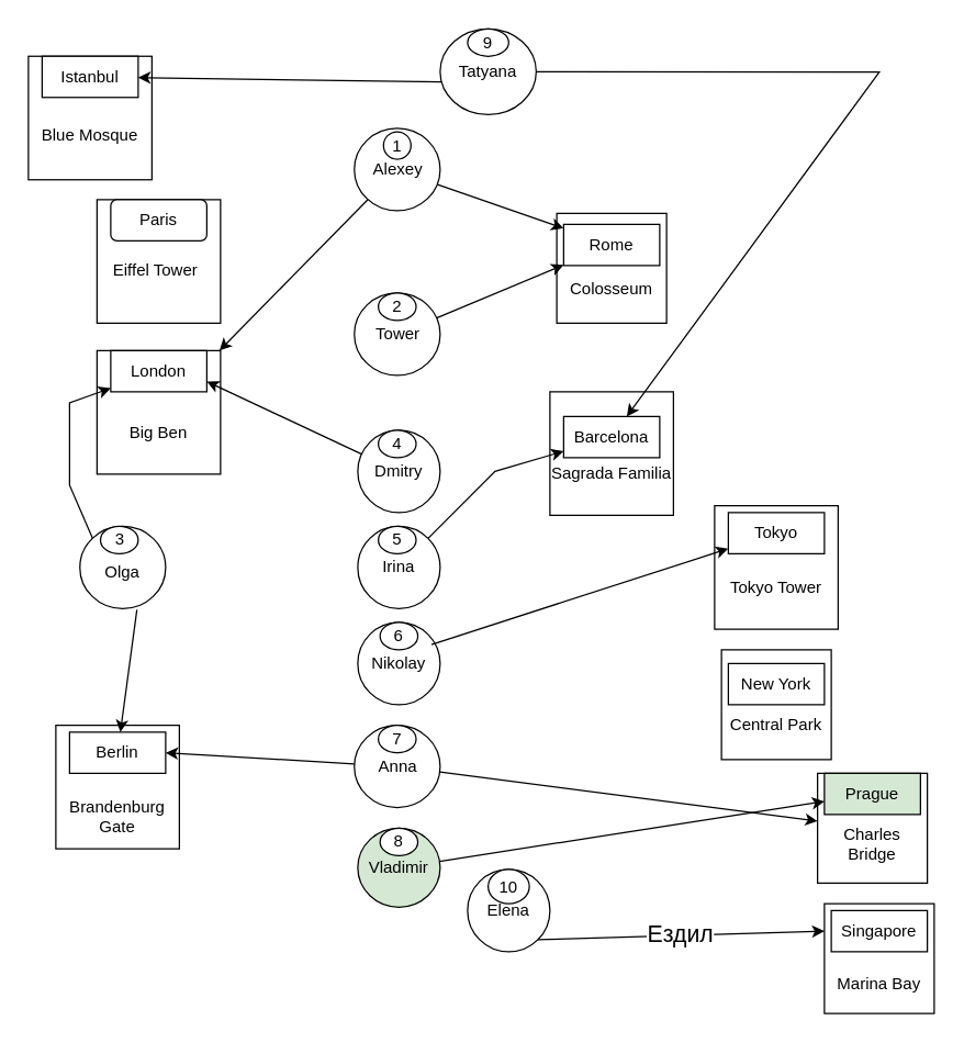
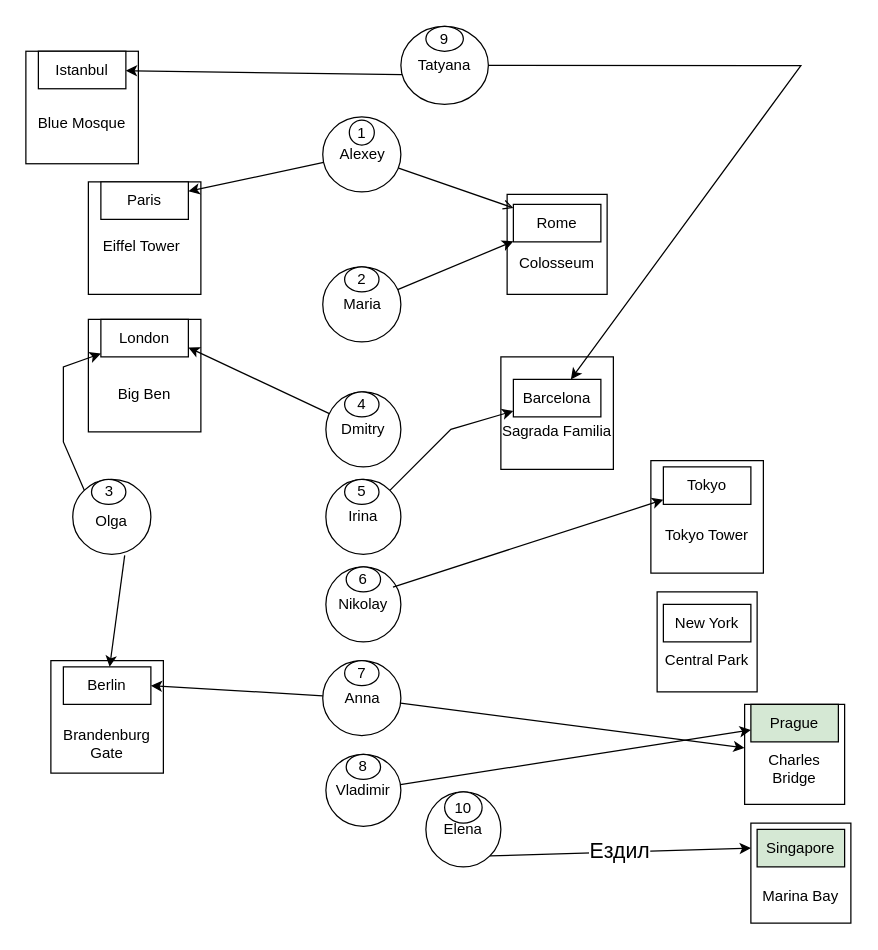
  <mxCell id="0" />
  <mxCell id="1" parent="0" />
  <mxCell id="2" value="Alexey" style="ellipse;whiteSpace=wrap;html=1;" vertex="1" parent="1"><mxGeometry x="257.5" y="93" width="62.5" height="60" as="geometry" /></mxCell>
  <mxCell id="3" value="1" style="ellipse;whiteSpace=wrap;html=1;" vertex="1" parent="1"><mxGeometry x="278.75" y="95.5" width="20" height="20" as="geometry" /></mxCell>
- <mxCell id="4" value="Tower" style="ellipse;whiteSpace=wrap;html=1;" vertex="1" parent="1"><mxGeometry x="257.5" y="213" width="62.5" height="60" as="geometry" /></mxCell>
+ <mxCell id="4" value="Maria" style="ellipse;whiteSpace=wrap;html=1;" vertex="1" parent="1"><mxGeometry x="257.5" y="213" width="62.5" height="60" as="geometry" /></mxCell>
  <mxCell id="5" value="" style="ellipse;whiteSpace=wrap;html=1;" vertex="1" parent="1"><mxGeometry x="57.5" y="383" width="62.5" height="60" as="geometry" /></mxCell>
  <mxCell id="6" value="Dmitry" style="ellipse;whiteSpace=wrap;html=1;" vertex="1" parent="1"><mxGeometry x="260" y="313" width="60" height="60" as="geometry" /></mxCell>
  <mxCell id="7" value="Irina" style="ellipse;whiteSpace=wrap;html=1;" vertex="1" parent="1"><mxGeometry x="260" y="383" width="60" height="60" as="geometry" /></mxCell>
  <mxCell id="8" value="Elena" style="ellipse;whiteSpace=wrap;html=1;" vertex="1" parent="1"><mxGeometry x="340" y="633" width="60" height="60" as="geometry" /></mxCell>
- <mxCell id="9" value="Vladimir" style="ellipse;whiteSpace=wrap;html=1;fillColor=#d5e8d4;" vertex="1" parent="1"><mxGeometry x="260" y="603" width="60" height="57.5" as="geometry" /></mxCell>
+ <mxCell id="9" value="Vladimir" style="ellipse;whiteSpace=wrap;html=1;" vertex="1" parent="1"><mxGeometry x="260" y="603" width="60" height="57.5" as="geometry" /></mxCell>
  <mxCell id="10" value="Anna" style="ellipse;whiteSpace=wrap;html=1;" vertex="1" parent="1"><mxGeometry x="257.5" y="528" width="62.5" height="60" as="geometry" /></mxCell>
  <mxCell id="11" value="Nikolay" style="ellipse;whiteSpace=wrap;html=1;" vertex="1" parent="1"><mxGeometry x="260" y="453" width="60" height="60" as="geometry" /></mxCell>
  <mxCell id="12" value="2" style="ellipse;whiteSpace=wrap;html=1;" vertex="1" parent="1"><mxGeometry x="275" y="213" width="27.5" height="20" as="geometry" /></mxCell>
  <mxCell id="13" value="6" style="ellipse;whiteSpace=wrap;html=1;" vertex="1" parent="1"><mxGeometry x="276.25" y="453" width="27.5" height="20" as="geometry" /></mxCell>
  <mxCell id="14" value="5" style="ellipse;whiteSpace=wrap;html=1;" vertex="1" parent="1"><mxGeometry x="275" y="383" width="27.5" height="20" as="geometry" /></mxCell>
  <mxCell id="15" value="4" style="ellipse;whiteSpace=wrap;html=1;" vertex="1" parent="1"><mxGeometry x="275" y="313" width="27.5" height="20" as="geometry" /></mxCell>
  <mxCell id="16" value="3" style="ellipse;whiteSpace=wrap;html=1;" vertex="1" parent="1"><mxGeometry x="72.5" y="383" width="27.5" height="20" as="geometry" /></mxCell>
  <mxCell id="17" value="10" style="ellipse;whiteSpace=wrap;html=1;" vertex="1" parent="1"><mxGeometry x="355" y="633" width="30" height="25" as="geometry" /></mxCell>
  <mxCell id="18" value="8" style="ellipse;whiteSpace=wrap;html=1;" vertex="1" parent="1"><mxGeometry x="276.25" y="603" width="27.5" height="20" as="geometry" /></mxCell>
  <mxCell id="19" value="7" style="ellipse;whiteSpace=wrap;html=1;" vertex="1" parent="1"><mxGeometry x="275" y="528" width="27.5" height="20" as="geometry" /></mxCell>
  <mxCell id="20" value="Olga" style="text;whiteSpace=wrap;" vertex="1" parent="1"><mxGeometry x="74" y="403" width="60" height="40" as="geometry" /></mxCell>
  <mxCell id="21" value="" style="whiteSpace=wrap;html=1;aspect=fixed;" vertex="1" parent="1"><mxGeometry x="70" y="145" width="90" height="90" as="geometry" /></mxCell>
  <mxCell id="22" value="&lt;br&gt;&lt;br&gt;&lt;div&gt;&lt;br&gt;&lt;/div&gt;&lt;div&gt;Tokyo Tower&lt;br&gt;&lt;br&gt;&lt;/div&gt;" style="whiteSpace=wrap;html=1;aspect=fixed;" vertex="1" parent="1"><mxGeometry x="520" y="368" width="90" height="90" as="geometry" /></mxCell>
  <mxCell id="23" value="&lt;br&gt;&lt;br&gt;&lt;div&gt;&lt;br&gt;&lt;/div&gt;&lt;div&gt;Central Park&lt;br&gt;&lt;br&gt;&lt;/div&gt;" style="whiteSpace=wrap;html=1;aspect=fixed;" vertex="1" parent="1"><mxGeometry x="525" y="473" width="80" height="80" as="geometry" /></mxCell>
  <mxCell id="24" value="&lt;div&gt;&lt;br&gt;&lt;/div&gt;&lt;div&gt;&lt;br&gt;&lt;/div&gt;Colosseum" style="whiteSpace=wrap;html=1;aspect=fixed;" vertex="1" parent="1"><mxGeometry x="405" y="155" width="80" height="80" as="geometry" /></mxCell>
  <mxCell id="25" value="&lt;br&gt;&lt;table&gt;&lt;tbody&gt;&lt;tr&gt;&lt;td data-end=&quot;1013&quot; data-start=&quot;988&quot; data-col-size=&quot;sm&quot;&gt;&lt;br&gt;&lt;br&gt;Charles Bridge&lt;/td&gt;&lt;/tr&gt;&lt;/tbody&gt;&lt;/table&gt;&lt;table&gt;&lt;tbody&gt;&lt;tr&gt;&lt;td data-end=&quot;1038&quot; data-start=&quot;1013&quot; data-col-size=&quot;sm&quot;&gt;&lt;/td&gt;&lt;/tr&gt;&lt;/tbody&gt;&lt;/table&gt;&lt;div&gt;&lt;br&gt;&lt;/div&gt;" style="whiteSpace=wrap;html=1;aspect=fixed;" vertex="1" parent="1"><mxGeometry x="595" y="563" width="80" height="80" as="geometry" /></mxCell>
  <mxCell id="26" value="&lt;div&gt;&lt;br&gt;&lt;/div&gt;&lt;div&gt;&lt;br&gt;&lt;/div&gt;&lt;div&gt;&lt;br&gt;&lt;/div&gt;Brandenburg Gate" style="whiteSpace=wrap;html=1;aspect=fixed;" vertex="1" parent="1"><mxGeometry x="40" y="528" width="90" height="90" as="geometry" /></mxCell>
  <mxCell id="27" value="&lt;br&gt;&lt;table&gt;&lt;tbody&gt;&lt;tr&gt;&lt;td data-end=&quot;1109&quot; data-start=&quot;1084&quot; data-col-size=&quot;sm&quot;&gt;&lt;br&gt;&lt;br&gt;Blue Mosque&lt;/td&gt;&lt;/tr&gt;&lt;/tbody&gt;&lt;/table&gt;&lt;table&gt;&lt;tbody&gt;&lt;tr&gt;&lt;td data-end=&quot;1134&quot; data-start=&quot;1109&quot; data-col-size=&quot;sm&quot;&gt;&lt;/td&gt;&lt;/tr&gt;&lt;/tbody&gt;&lt;/table&gt;&lt;div&gt;&lt;br&gt;&lt;/div&gt;" style="whiteSpace=wrap;html=1;aspect=fixed;" vertex="1" parent="1"><mxGeometry x="20" y="40.5" width="90" height="90" as="geometry" /></mxCell>
  <mxCell id="28" value="&lt;div&gt;&lt;br&gt;&lt;/div&gt;&lt;div&gt;&lt;span style=&quot;background-color: transparent; color: light-dark(rgb(0, 0, 0), rgb(255, 255, 255));&quot;&gt;&lt;br&gt;&lt;/span&gt;&lt;/div&gt;&lt;div&gt;&lt;span style=&quot;background-color: transparent; color: light-dark(rgb(0, 0, 0), rgb(255, 255, 255));&quot;&gt;Big Ben&lt;/span&gt;&lt;/div&gt;" style="whiteSpace=wrap;html=1;aspect=fixed;" vertex="1" parent="1"><mxGeometry x="70" y="255" width="90" height="90" as="geometry" /></mxCell>
  <mxCell id="29" value="&lt;br&gt;&lt;table&gt;&lt;tbody&gt;&lt;tr&gt;&lt;td data-end=&quot;1205&quot; data-start=&quot;1180&quot; data-col-size=&quot;sm&quot;&gt;&lt;br&gt;&lt;br&gt;&lt;br&gt;Marina Bay&lt;/td&gt;&lt;/tr&gt;&lt;/tbody&gt;&lt;/table&gt;&lt;table&gt;&lt;tbody&gt;&lt;tr&gt;&lt;td data-end=&quot;1230&quot; data-start=&quot;1205&quot; data-col-size=&quot;sm&quot;&gt;&lt;/td&gt;&lt;/tr&gt;&lt;/tbody&gt;&lt;/table&gt;&lt;div&gt;&lt;br/&gt;&lt;/div&gt;" style="whiteSpace=wrap;html=1;aspect=fixed;" vertex="1" parent="1"><mxGeometry x="600" y="658" width="80" height="80" as="geometry" /></mxCell>
  <mxCell id="30" value="&lt;div&gt;&lt;br&gt;&lt;/div&gt;&lt;div&gt;&lt;br&gt;&lt;/div&gt;Sagrada Familia" style="whiteSpace=wrap;html=1;aspect=fixed;" vertex="1" parent="1"><mxGeometry x="400" y="285" width="90" height="90" as="geometry" /></mxCell>
- <mxCell id="31" value="Paris" style="whiteSpace=wrap;html=1;rounded=1;" vertex="1" parent="1"><mxGeometry x="80" y="145" width="70" height="30" as="geometry" /></mxCell>
- <mxCell id="32" value="Singapore" style="rounded=0;whiteSpace=wrap;html=1;" vertex="1" parent="1"><mxGeometry x="605" y="663" width="70" height="30" as="geometry" /></mxCell>
+ <mxCell id="31" value="Paris" style="rounded=0;whiteSpace=wrap;html=1;" vertex="1" parent="1"><mxGeometry x="80" y="145" width="70" height="30" as="geometry" /></mxCell>
+ <mxCell id="32" value="Singapore" style="rounded=0;whiteSpace=wrap;html=1;fillColor=#d5e8d4;" vertex="1" parent="1"><mxGeometry x="605" y="663" width="70" height="30" as="geometry" /></mxCell>
  <mxCell id="33" value="Istanbul" style="rounded=0;whiteSpace=wrap;html=1;" vertex="1" parent="1"><mxGeometry x="30" y="40.5" width="70" height="30" as="geometry" /></mxCell>
  <mxCell id="34" value="Prague" style="rounded=0;whiteSpace=wrap;html=1;fillColor=#d5e8d4;" vertex="1" parent="1"><mxGeometry x="600" y="563" width="70" height="30" as="geometry" /></mxCell>
  <mxCell id="35" value="New York" style="rounded=0;whiteSpace=wrap;html=1;" vertex="1" parent="1"><mxGeometry x="530" y="483" width="70" height="30" as="geometry" /></mxCell>
  <mxCell id="36" value="Tokyo" style="rounded=0;whiteSpace=wrap;html=1;" vertex="1" parent="1"><mxGeometry x="530" y="373" width="70" height="30" as="geometry" /></mxCell>
  <mxCell id="37" value="Barcelona" style="rounded=0;whiteSpace=wrap;html=1;" vertex="1" parent="1"><mxGeometry x="410" y="303" width="70" height="30" as="geometry" /></mxCell>
  <mxCell id="38" value="London" style="rounded=0;whiteSpace=wrap;html=1;" vertex="1" parent="1"><mxGeometry x="80" y="255" width="70" height="30" as="geometry" /></mxCell>
  <mxCell id="39" value="Berlin" style="rounded=0;whiteSpace=wrap;html=1;" vertex="1" parent="1"><mxGeometry x="50" y="533" width="70" height="30" as="geometry" /></mxCell>
  <mxCell id="40" value="Rome" style="rounded=0;whiteSpace=wrap;html=1;" vertex="1" parent="1"><mxGeometry x="410" y="163" width="70" height="30" as="geometry" /></mxCell>
  <mxCell id="41" value="Eiffel Tower" style="text;whiteSpace=wrap;" vertex="1" parent="1"><mxGeometry x="80" y="183" width="100" height="40" as="geometry" /></mxCell>
- <mxCell id="42" value="" style="endArrow=classic;html=1;rounded=0;" edge="1" parent="1" source="2" target="28"><mxGeometry width="50" height="50" relative="1" as="geometry"><mxPoint x="690" y="393" as="sourcePoint" /><mxPoint x="740" y="343" as="targetPoint" /></mxGeometry></mxCell>
+ <mxCell id="42" value="" style="endArrow=classic;html=1;rounded=0;" edge="1" parent="1" source="2" target="31"><mxGeometry width="50" height="50" relative="1" as="geometry"><mxPoint x="690" y="393" as="sourcePoint" /><mxPoint x="740" y="343" as="targetPoint" /></mxGeometry></mxCell>
  <mxCell id="43" value="" style="endArrow=classic;html=1;rounded=0;" edge="1" parent="1" source="4" target="40"><mxGeometry width="50" height="50" relative="1" as="geometry"><mxPoint x="690" y="393" as="sourcePoint" /><mxPoint x="740" y="343" as="targetPoint" /></mxGeometry></mxCell>
  <mxCell id="44" value="" style="endArrow=classic;html=1;rounded=0;exitX=0.665;exitY=1.013;exitDx=0;exitDy=0;exitPerimeter=0;" edge="1" parent="1" source="5" target="39"><mxGeometry width="50" height="50" relative="1" as="geometry"><mxPoint x="690" y="393" as="sourcePoint" /><mxPoint x="740" y="343" as="targetPoint" /></mxGeometry></mxCell>
  <mxCell id="45" value="" style="endArrow=classic;html=1;rounded=0;entryX=1;entryY=0.75;entryDx=0;entryDy=0;" edge="1" parent="1" source="6" target="38"><mxGeometry width="50" height="50" relative="1" as="geometry"><mxPoint x="690" y="293" as="sourcePoint" /><mxPoint x="170" y="353" as="targetPoint" /><Array as="points" /></mxGeometry></mxCell>
  <mxCell id="46" value="" style="endArrow=classic;html=1;rounded=0;" edge="1" parent="1" source="55" target="37"><mxGeometry width="50" height="50" relative="1" as="geometry"><mxPoint x="690" y="293" as="sourcePoint" /><mxPoint x="740" y="243" as="targetPoint" /><Array as="points"><mxPoint x="640" y="52" /></Array></mxGeometry></mxCell>
  <mxCell id="47" value="" style="endArrow=classic;html=1;rounded=0;exitX=0.895;exitY=0.269;exitDx=0;exitDy=0;exitPerimeter=0;" edge="1" parent="1" source="11" target="36"><mxGeometry width="50" height="50" relative="1" as="geometry"><mxPoint x="690" y="373" as="sourcePoint" /><mxPoint x="740" y="323" as="targetPoint" /></mxGeometry></mxCell>
  <mxCell id="48" value="" style="endArrow=classic;html=1;rounded=0;" edge="1" parent="1" source="10" target="25"><mxGeometry width="50" height="50" relative="1" as="geometry"><mxPoint x="690" y="373" as="sourcePoint" /><mxPoint x="740" y="323" as="targetPoint" /></mxGeometry></mxCell>
  <mxCell id="49" value="" style="endArrow=classic;html=1;rounded=0;" edge="1" parent="1" source="9" target="34"><mxGeometry width="50" height="50" relative="1" as="geometry"><mxPoint x="690" y="373" as="sourcePoint" /><mxPoint x="740" y="323" as="targetPoint" /></mxGeometry></mxCell>
  <mxCell id="50" value="" style="endArrow=classic;html=1;rounded=0;exitX=0.014;exitY=0.62;exitDx=0;exitDy=0;exitPerimeter=0;" edge="1" parent="1" source="55" target="33"><mxGeometry width="50" height="50" relative="1" as="geometry"><mxPoint x="413.75" y="63" as="sourcePoint" /><mxPoint x="740" y="323" as="targetPoint" /></mxGeometry></mxCell>
  <mxCell id="51" value="&lt;font style=&quot;font-size: 17px;&quot;&gt;Ездил&lt;/font&gt;" style="endArrow=classic;html=1;rounded=0;exitX=1;exitY=1;exitDx=0;exitDy=0;entryX=0;entryY=0.25;entryDx=0;entryDy=0;" edge="1" parent="1" source="8" target="29"><mxGeometry width="50" height="50" relative="1" as="geometry"><mxPoint x="690" y="373" as="sourcePoint" /><mxPoint x="740" y="323" as="targetPoint" /></mxGeometry></mxCell>
- <mxCell id="52" value="" style="endArrow=classic;html=1;rounded=0;exitX=0.971;exitY=0.684;exitDx=0;exitDy=0;exitPerimeter=0;" edge="1" parent="1" source="2" target="40"><mxGeometry width="50" height="50" relative="1" as="geometry"><mxPoint x="690" y="373" as="sourcePoint" /><mxPoint x="740" y="323" as="targetPoint" /></mxGeometry></mxCell>
+ <mxCell id="52" value="" style="endArrow=open;html=1;rounded=0;exitX=0.971;exitY=0.684;exitDx=0;exitDy=0;exitPerimeter=0;" edge="1" parent="1" source="2" target="40"><mxGeometry width="50" height="50" relative="1" as="geometry"><mxPoint x="690" y="373" as="sourcePoint" /><mxPoint x="740" y="323" as="targetPoint" /></mxGeometry></mxCell>
  <mxCell id="53" value="" style="endArrow=classic;html=1;rounded=0;entryX=1;entryY=0.5;entryDx=0;entryDy=0;" edge="1" parent="1" source="10" target="39"><mxGeometry width="50" height="50" relative="1" as="geometry"><mxPoint x="690" y="373" as="sourcePoint" /><mxPoint x="740" y="323" as="targetPoint" /></mxGeometry></mxCell>
  <mxCell id="54" value="" style="endArrow=classic;html=1;rounded=0;" edge="1" parent="1" source="7" target="37"><mxGeometry width="50" height="50" relative="1" as="geometry"><mxPoint x="319" y="406" as="sourcePoint" /><mxPoint x="900" y="266" as="targetPoint" /><Array as="points"><mxPoint x="360" y="343" /></Array></mxGeometry></mxCell>
  <mxCell id="55" value="Tatyana" style="ellipse;whiteSpace=wrap;html=1;" vertex="1" parent="1"><mxGeometry x="320" y="20.5" width="70" height="62.5" as="geometry" /></mxCell>
  <mxCell id="56" value="9" style="ellipse;whiteSpace=wrap;html=1;" vertex="1" parent="1"><mxGeometry x="340" y="20.5" width="30" height="20" as="geometry" /></mxCell>
  <mxCell id="57" value="" style="endArrow=classic;html=1;rounded=0;exitX=0;exitY=0;exitDx=0;exitDy=0;" edge="1" parent="1" source="5" target="38"><mxGeometry width="50" height="50" relative="1" as="geometry"><mxPoint x="550" y="433" as="sourcePoint" /><mxPoint x="600" y="383" as="targetPoint" /><Array as="points"><mxPoint x="50" y="353" /><mxPoint x="50" y="293" /></Array></mxGeometry></mxCell>
